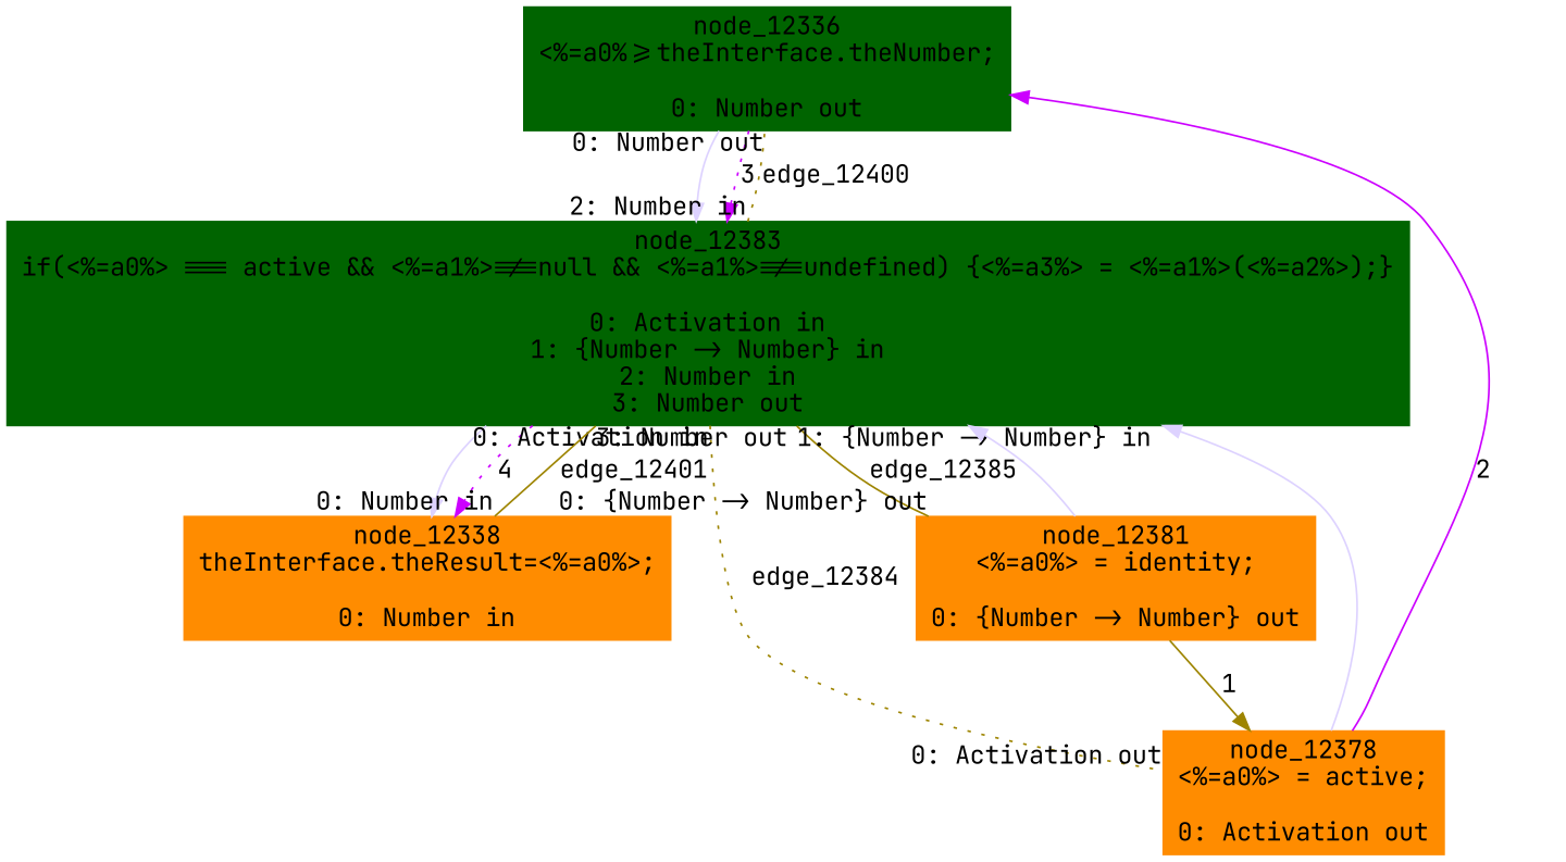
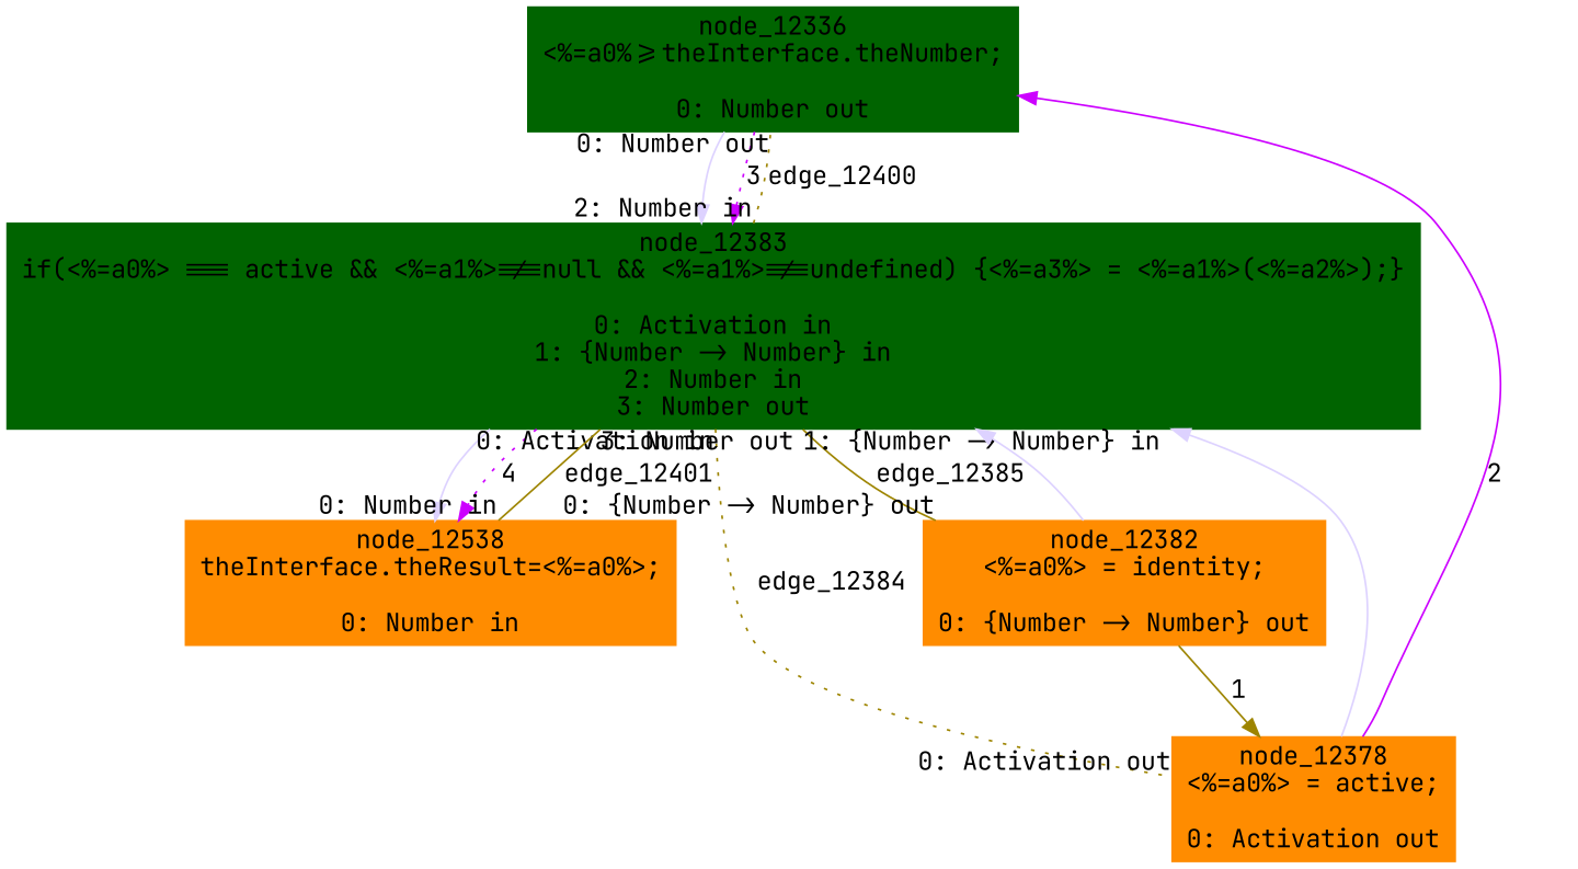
  digraph {
    fontname="JetBrains Mono"
    node [color=darkorange fontname="JetBrains Mono" shape=box style=filled]
    edge [arrowHead=normal arrowsize=1 color="#9d8400" dir=forward fontname="JetBrains Mono"]
    n1 [color=darkgreen label="node_12336\n<%=a0%>=theInterface.theNumber;\n\n0: Number out"]
    n2 [color=darkgreen label="node_12383\nif(<%=a0%> === active && <%=a1%>!==null && <%=a1%>!==undefined) {<%=a3%> = <%=a1%>(<%=a2%>);}\n\n0: Activation in\n1: {Number -> Number} in\n2: Number in\n3: Number out"]
-   n3 [label="node_12338\ntheInterface.theResult=<%=a0%>;\n\n0: Number in"]
+   n3 [label="node_12538\ntheInterface.theResult=<%=a0%>;\n\n0: Number in"]
    n4 [label="node_12378\n<%=a0%> = active;\n\n0: Activation out"]
-   n5 [label="node_12381\n<%=a0%> = identity;\n\n0: {Number -> Number} out"]
+   n5 [label="node_12382\n<%=a0%> = identity;\n\n0: {Number -> Number} out"]
    n1 -> n2 [color="#ddd2ff"]
    n1 -> n2 [color="#cc00ff" label=3 style=dotted]
    n2 -> n1 [arrowHead=none dir=none headlabel="0: Number out" label=edge_12400 style=dotted taillabel="2: Number in"]
    n2 -> n3 [color="#ddd2ff"]
    n2 -> n3 [color="#cc00ff" label=4 style=dotted]
    n2 -> n4 [arrowHead=none dir=none headlabel="0: Activation out" label=edge_12384 style=dotted taillabel="0: Activation in"]
    n2 -> n5 [arrowHead=none dir=none headlabel="0: {Number -> Number} out" label=edge_12385 style=solid taillabel="1: {Number -> Number} in"]
    n3 -> n2 [arrowHead=none dir=none headlabel="3: Number out" label=edge_12401 style=solid taillabel="0: Number in"]
    n4 -> n1 [color="#cc00ff" label=2 style=solid]
    n4 -> n2 [color="#ddd2ff"]
    n5 -> n2 [color="#ddd2ff"]
    n5 -> n4 [label=1 style=solid]
  }
